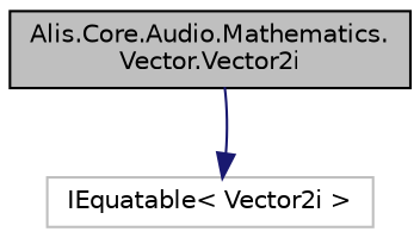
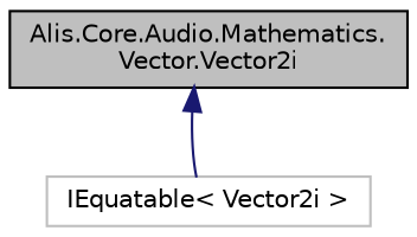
  digraph {
    node [fontname=Helvetica fontsize=10 shape=record style=filled]
    n1 [color=black fillcolor=grey75 fontcolor=black height=0.2 label="Alis.Core.Audio.Mathematics.\lVector.Vector2i" width=0.4]
    n2 [color=grey75 fillcolor=white height=0.2 label="IEquatable\< Vector2i \>" width=0.4]
-   n2 -> n1 [color=midnightblue dir=back fontname=Helvetica fontsize=10 labelfontname=Helvetica labelfontsize=10 style=solid]
+   n1 -> n2 [color=midnightblue dir=back fontname=Helvetica fontsize=10 labelfontname=Helvetica labelfontsize=10 style=solid]
  }
